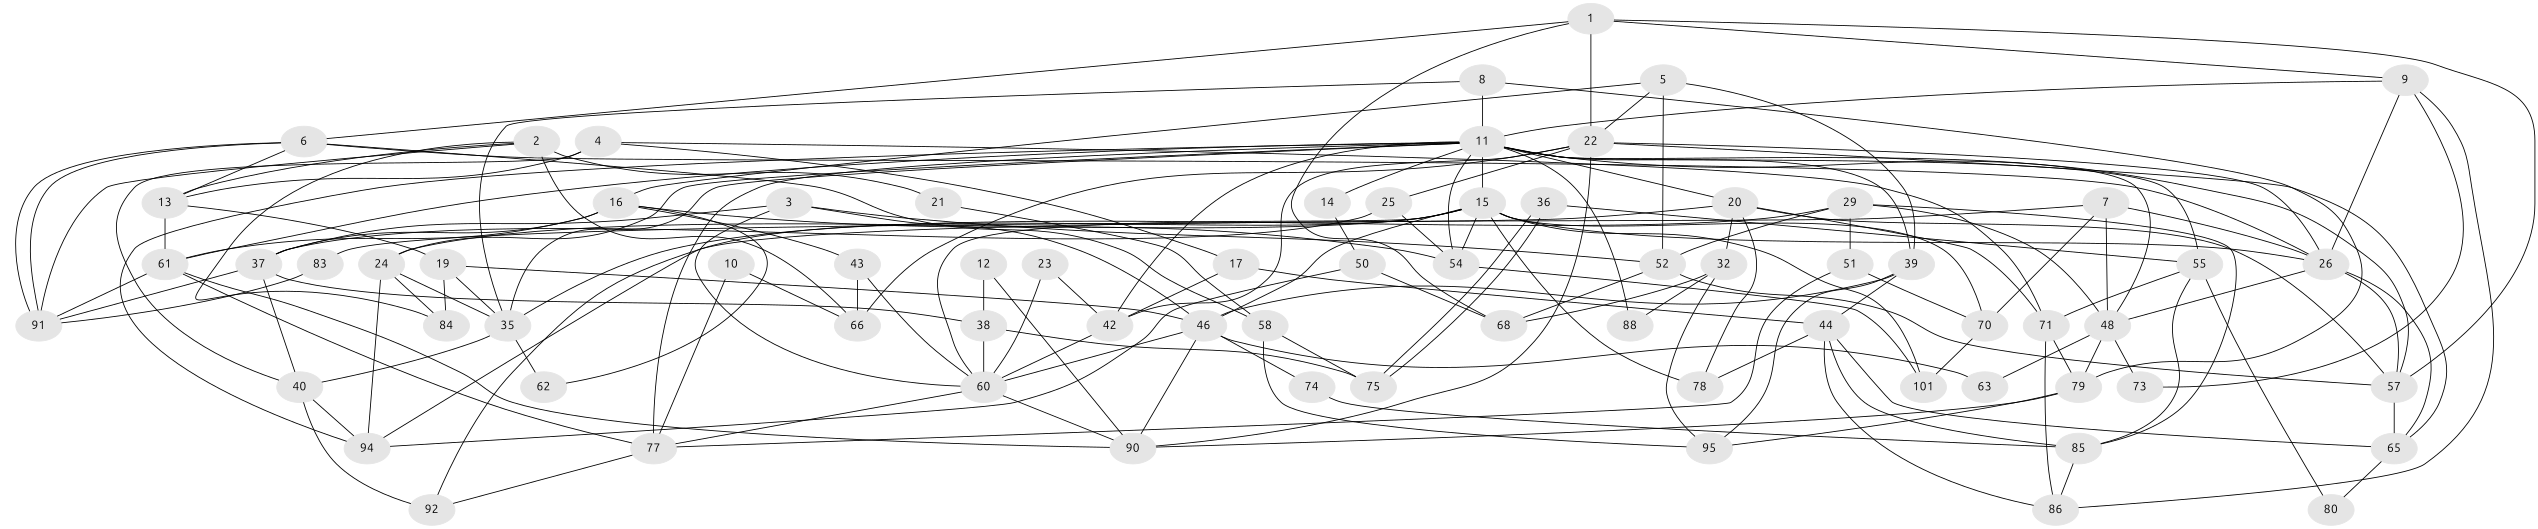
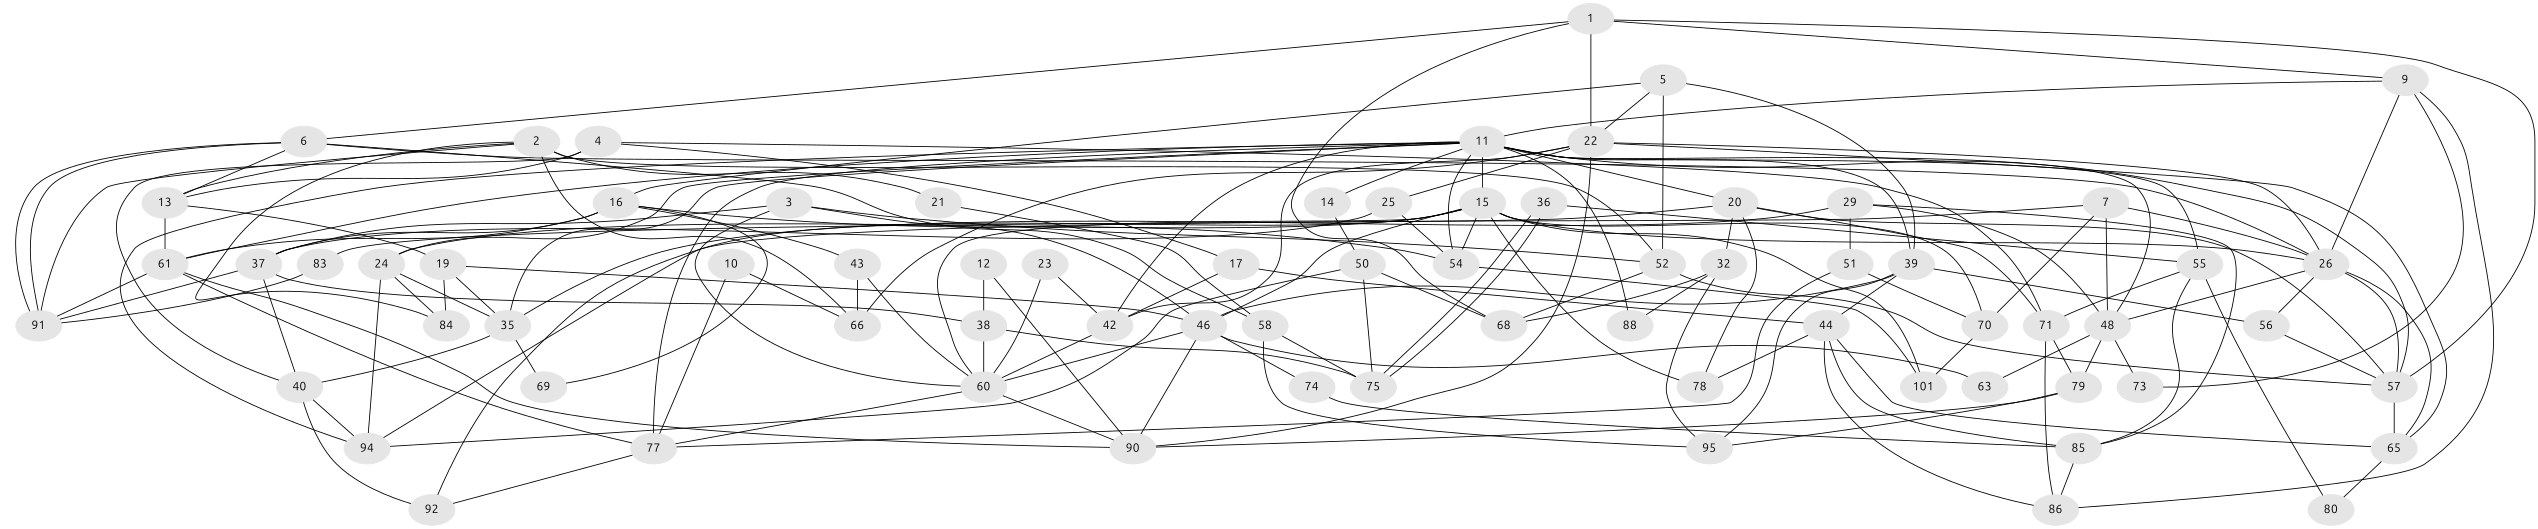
  graph {
    fontname=Ubuntu
    node [color=gray90 fontname=Ubuntu style=filled]
    edge [fontname=Ubuntu]
    1
    6
    9
    22 [super="+27"]
    57 [super="+87"]
    68
    13
    91
    26 [super="+99"]
    58
    11 [super="+34+102+33"]
    73
    86
    n14 [label=66]
    42 [super="+105"]
    90
    25
    65
    2
    21
    84
    61 [super="+96"]
    19
    37 [super="+45"]
    40 [super="+41"]
    38
    3
    46 [super="+82"]
    52 [super="+66"]
    60 [super="+93+76"]
    63
    74
    77
    4
    17
    71
    44 [super="+47"]
    94
    92
    79
    16 [super="+97+18"]
    54 [super="+103"]
    43
-   62
+   62 [label=69]
    5
    39 [super="+72+69"]
+   56
    95
    48 [super="+100+104"]
    75 [super="+98"]
    7
    70
    101
    35 [super="+89"]
    14
    15 [super="+28"]
    20 [super="+31"]
    24 [super="+59"]
    55
    88
-   8
    10
    50
    78
    32
    83
    85
    80
    12
    23
    29 [super="+49"]
    51
    36
    1 -- 6
    1 -- 9
    1 -- 22
    1 -- 57
    1 -- 68
    6 -- 13
    6 -- 91
    6 -- 91
    6 -- 26
    6 -- 58
    9 -- 26
    9 -- 11
    9 -- 73
    9 -- 86
    22 -- 26
    22 -- n14
    22 -- 42
    22 -- 90
    22 -- 25
    22 -- 65
    57 -- 65
    13 -- 61
    13 -- 19
    26 -- 57
    26 -- 65
+   26 -- 56
    26 -- 48
    58 -- 95
    58 -- 75
    11 -- 57
    11 -- 42
    11 -- 61
    11 -- 77
    11 -- 94
    11 -- 54
    11 -- 39
    11 -- 48 [weight=2]
    11 -- 35
    11 -- 14
    11 -- 15
    11 -- 20
    11 -- 24
    11 -- 55
    11 -- 88
    42 -- 60 [weight=2]
    25 -- 37
    25 -- 54
    65 -- 80
    2 -- 13
    2 -- 91
    2 -- n14
    2 -- 21
    2 -- 84
    21 -- 58
    61 -- 91
    61 -- 90
    61 -- 77
    19 -- 84
    19 -- 46
    19 -- 35
    37 -- 91
    37 -- 40
    37 -- 38
    40 -- 94
    40 -- 92
    38 -- 60
    38 -- 75
    3 -- 37
    3 -- 46
    3 -- 52
    3 -- 60
    46 -- 90
    46 -- 60
    46 -- 63
    46 -- 74
    52 -- 57
    52 -- 68
    60 -- 90
    60 -- 77
    74 -- 85
    77 -- 92
    4 -- 13
    4 -- 40 [weight=2]
    4 -- 17
    4 -- 71
    17 -- 42
    17 -- 44
    71 -- 86
    71 -- 79
    44 -- 86
    44 -- 65
    44 -- 78
    44 -- 85
    79 -- 90
    79 -- 95
    16 -- 61
    16 -- 37
    16 -- 54
    16 -- 43
    16 -- 62
    54 -- 101
    43 -- n14
    43 -- 60
    5 -- 22
    5 -- 52
    5 -- 16
    5 -- 39
    39 -- 46
    39 -- 44
+   39 -- 56 [weight=2]
    39 -- 95
+   56 -- 57
    48 -- 73
    48 -- 63
    48 -- 79 [weight=2]
    7 -- 26
    7 -- 94
    7 -- 48
    7 -- 70
    70 -- 101
    35 -- 40
    35 -- 62
    14 -- 50
    15 -- 26
    15 -- 46
    15 -- 60 [weight=2]
    15 -- 92
    15 -- 54
    15 -- 70
    15 -- 101
    15 -- 24
    15 -- 78
    20 -- 57
    20 -- 71
    20 -- 78
    20 -- 32 [weight=2]
    20 -- 83
    24 -- 84
    24 -- 94
    24 -- 35
    55 -- 71
    55 -- 85
    55 -- 80
-   8 -- 11
-   8 -- 79
-   8 -- 35
    10 -- n14
    10 -- 77
    50 -- 68
    50 -- 94
+   50 -- 75
    32 -- 68
    32 -- 95
    32 -- 88
    83 -- 91
    85 -- 86
    12 -- 90
    12 -- 38
    23 -- 42
    23 -- 60
-   29 -- 52
+   2 -- 52
    29 -- 48
    29 -- 35
    29 -- 85
    29 -- 51 [weight=2]
    51 -- 77
    51 -- 70
    36 -- 75
    36 -- 75
    36 -- 55
  }
